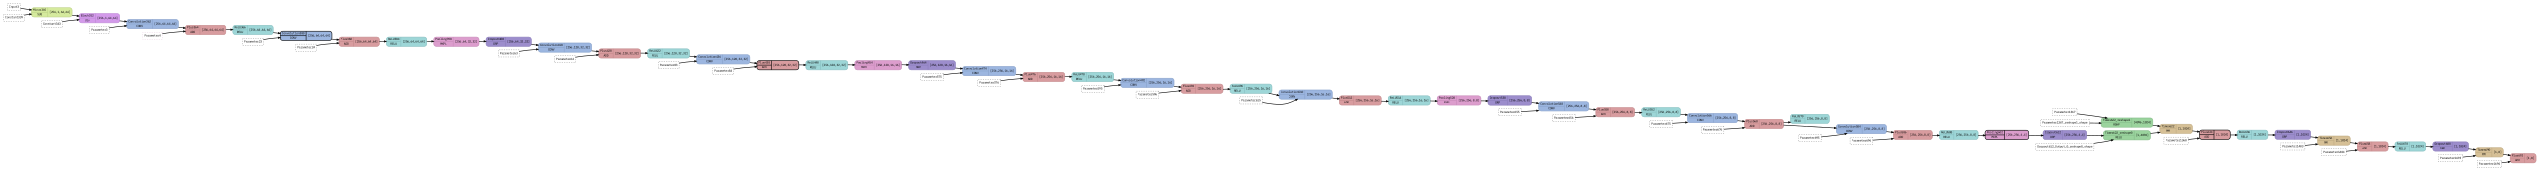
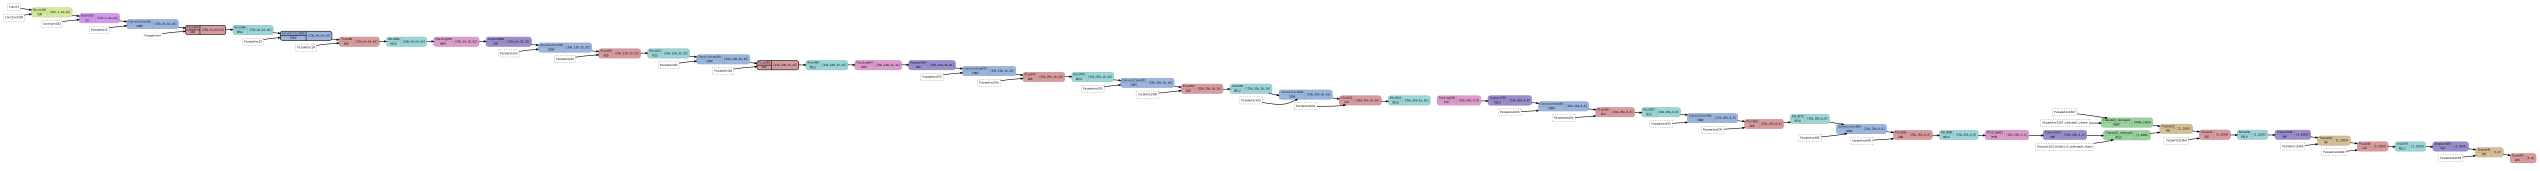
  strict digraph {
    fontname="IBM Plex Mono"
    overlap_shrink=true
    rankdir=LR
    splines=curved
    node [fillcolor=white fontname="IBM Plex Mono" shape=Mrecord style=filled type=constant_input fontcolor="#000000" penwidth=3]
    edge [fontname="IBM Plex Mono" penwidth=3]
    n1 [label=Parameter1367 shape=box style="filled,dashed" fontcolor="" penwidth=""]
    n2 [color="#85bd89" fillcolor="#9ad39d" inputs="Parameter1367;Parameter1367_reshape1_shape" label="{ {Times622_reshape1  | RSHP} | [4096,1024] }" outputs=Parameter1367_reshape1 type=Reshape]
    n3 [color="#c0ab81" fillcolor="#d6c096" inputs="Dropout612_Output_0_reshape0;Parameter1367_reshape1" label="{ {Times622  | MM} | [1,1024] }" outputs=Times622_Output_0 type=MatMul]
    n4 [label=Parameter1367_reshape1_shape shape=box style="filled,dashed" fontcolor="" penwidth=""]
-   n5 [color=black fillcolor="#d89c9f" inputs="Times622_Output_0;Parameter1368" label="{ {Plus624  | ADD} | [1,1024] }" outputs=Plus624_Output_0 type=Add]
+   n5 [color="#c48a8c" fillcolor="#d89c9f" inputs="Times622_Output_0;Parameter1368" label="{ {Plus624  | ADD} | [1,1024] }" outputs=Plus624_Output_0 type=Add]
    n6 [label=Input3 shape=box style="filled,dashed" fontcolor="" penwidth=""]
    n7 [color="#bcd185" fillcolor="#d5ea9d" inputs="Input3;Constant339" label="{ {Minus340  | SUB} | [256,1,64,64] }" outputs=Minus340_Output_0 type=Sub]
    n8 [color="#be87d6" fillcolor="#d39aea" inputs="Minus340_Output_0;Constant343" label="{ {Block352  | div} | [256,1,64,64] }" outputs=Block352_Output_0 type=Div]
    n9 [label=Constant339 shape=box style="filled,dashed" fontcolor="" penwidth=""]
    n10 [color="#88a2cb" fillcolor="#9cb6e0" inputs="Block352_Output_0;Parameter3" label="{ {Convolution362  | CONV} | [256,64,64,64] }" outputs=Convolution362_Output_0 type=Conv]
    n11 [label=Constant343 shape=box style="filled,dashed" fontcolor="" penwidth=""]
-   n12 [color="#c48a8c" fillcolor="#d89c9f" inputs="Convolution362_Output_0;Parameter4" label="{ {Plus364  | ADD} | [256,64,64,64] }" outputs=Plus364_Output_0 type=Add]
+   n12 [color=black fillcolor="#d89c9f" inputs="Convolution362_Output_0;Parameter4" label="{ {Plus364  | ADD} | [256,64,64,64] }" outputs=Plus364_Output_0 type=Add]
    n13 [label=Parameter3 shape=box style="filled,dashed" fontcolor="" penwidth=""]
    n14 [color="#87bfc0" fillcolor="#9dd6d7" inputs=Plus364_Output_0 label="{ {ReLU366  | RELU} | [256,64,64,64] }" outputs=ReLU366_Output_0 type=Relu]
    n15 [color="#c78ab9" label=Parameter4 shape=box style="filled,dashed" fontcolor="" penwidth=""]
    n16 [color=black fillcolor="#9cb6e0" inputs="ReLU366_Output_0;Parameter23" label="{ {Convolution380  | CONV} | [256,64,64,64] }" outputs=Convolution380_Output_0 type=Conv]
    n17 [color="#c48a8c" fillcolor="#d89c9f" inputs="Convolution380_Output_0;Parameter24" label="{ {Plus382  | ADD} | [256,64,64,64] }" outputs=Plus382_Output_0 type=Add]
    n18 [label=Parameter23 shape=box style="filled,dashed" fontcolor="" penwidth=""]
    n19 [color="#87bfc0" fillcolor="#9dd6d7" inputs=Plus382_Output_0 label="{ {ReLU384  | RELU} | [256,64,64,64] }" outputs=ReLU384_Output_0 type=Relu]
    n20 [label=Parameter24 shape=box style="filled,dashed" fontcolor="" penwidth=""]
    n21 [color="#c78ab9" fillcolor="#dc9dcd" inputs=ReLU384_Output_0 label="{ {Pooling398  | MXPL} | [256,64,32,32] }" outputs=Pooling398_Output_0 type=MaxPool]
    n22 [color="#8b7dbb" fillcolor="#9c8dcc" inputs=Pooling398_Output_0 label="{ {Dropout408  | DRP} | [256,64,32,32] }" outputs=Dropout408_Output_0 type=Dropout]
    n23 [color="#88a2cb" fillcolor="#9cb6e0" inputs="Dropout408_Output_0;Parameter63" label="{ {Convolution418  | CONV} | [256,128,32,32] }" outputs=Convolution418_Output_0 type=Conv]
    n24 [color="#c48a8c" fillcolor="#d89c9f" inputs="Convolution418_Output_0;Parameter64" label="{ {Plus420  | ADD} | [256,128,32,32] }" outputs=Plus420_Output_0 type=Add]
    n25 [label=Parameter63 shape=box style="filled,dashed" fontcolor="" penwidth=""]
    n26 [color="#87bfc0" fillcolor="#9dd6d7" inputs=Plus420_Output_0 label="{ {ReLU422  | RELU} | [256,128,32,32] }" outputs=ReLU422_Output_0 type=Relu]
    n27 [label=Parameter64 shape=box style="filled,dashed" fontcolor="" penwidth=""]
    n28 [color="#88a2cb" fillcolor="#9cb6e0" inputs="ReLU422_Output_0;Parameter83" label="{ {Convolution436  | CONV} | [256,128,32,32] }" outputs=Convolution436_Output_0 type=Conv]
    n29 [color=black fillcolor="#d89c9f" inputs="Convolution436_Output_0;Parameter84" label="{ {Plus438  | ADD} | [256,128,32,32] }" outputs=Plus438_Output_0 type=Add]
    n30 [label=Parameter83 shape=box style="filled,dashed" fontcolor="" penwidth=""]
    n31 [color="#87bfc0" fillcolor="#9dd6d7" inputs=Plus438_Output_0 label="{ {ReLU440  | RELU} | [256,128,32,32] }" outputs=ReLU440_Output_0 type=Relu]
    n32 [label=Parameter84 shape=box style="filled,dashed" fontcolor="" penwidth=""]
    n33 [color="#c78ab9" fillcolor="#dc9dcd" inputs=ReLU440_Output_0 label="{ {Pooling454  | MXPL} | [256,128,16,16] }" outputs=Pooling454_Output_0 type=MaxPool]
    n34 [color="#8b7dbb" fillcolor="#9c8dcc" inputs=Pooling454_Output_0 label="{ {Dropout464  | DRP} | [256,128,16,16] }" outputs=Dropout464_Output_0 type=Dropout]
    n35 [color="#88a2cb" fillcolor="#9cb6e0" inputs="Dropout464_Output_0;Parameter575" label="{ {Convolution474  | CONV} | [256,256,16,16] }" outputs=Convolution474_Output_0 type=Conv]
    n36 [color="#c48a8c" fillcolor="#d89c9f" inputs="Convolution474_Output_0;Parameter576" label="{ {Plus476  | ADD} | [256,256,16,16] }" outputs=Plus476_Output_0 type=Add]
    n37 [label=Parameter575 shape=box style="filled,dashed" fontcolor="" penwidth=""]
    n38 [color="#87bfc0" fillcolor="#9dd6d7" inputs=Plus476_Output_0 label="{ {ReLU478  | RELU} | [256,256,16,16] }" outputs=ReLU478_Output_0 type=Relu]
    n39 [label=Parameter576 shape=box style="filled,dashed" fontcolor="" penwidth=""]
    n40 [color="#88a2cb" fillcolor="#9cb6e0" inputs="ReLU478_Output_0;Parameter595" label="{ {Convolution492  | CONV} | [256,256,16,16] }" outputs=Convolution492_Output_0 type=Conv]
    n41 [color="#c48a8c" fillcolor="#d89c9f" inputs="Convolution492_Output_0;Parameter596" label="{ {Plus494  | ADD} | [256,256,16,16] }" outputs=Plus494_Output_0 type=Add]
    n42 [label=Parameter595 shape=box style="filled,dashed" fontcolor="" penwidth=""]
    n43 [color="#87bfc0" fillcolor="#9dd6d7" inputs=Plus494_Output_0 label="{ {ReLU496  | RELU} | [256,256,16,16] }" outputs=ReLU496_Output_0 type=Relu]
    n44 [label=Parameter596 shape=box style="filled,dashed" fontcolor="" penwidth=""]
    n45 [color="#88a2cb" fillcolor="#9cb6e0" inputs="ReLU496_Output_0;Parameter615" label="{ {Convolution510  | CONV} | [256,256,16,16] }" outputs=Convolution510_Output_0 type=Conv]
    n46 [color="#c48a8c" fillcolor="#d89c9f" inputs="Convolution510_Output_0;Parameter616" label="{ {Plus512  | ADD} | [256,256,16,16] }" outputs=Plus512_Output_0 type=Add]
    n47 [label=Parameter615 shape=box style="filled,dashed" fontcolor="" penwidth=""]
    n48 [color="#87bfc0" fillcolor="#9dd6d7" inputs=Plus512_Output_0 label="{ {ReLU514  | RELU} | [256,256,16,16] }" outputs=ReLU514_Output_0 type=Relu]
+   n49 [label=Parameter616 shape=box style="filled,dashed" fontcolor="" penwidth=""]
    n50 [color="#c78ab9" fillcolor="#dc9dcd" inputs=ReLU514_Output_0 label="{ {Pooling528  | MXPL} | [256,256,8,8] }" outputs=Pooling528_Output_0 type=MaxPool]
-   n51 [color="#8b7dbb" fillcolor="#9c8dcc" inputs=Pooling528_Output_0 label="{ {Dropout538  | DRP} | [256,256,8,8] }" outputs=Dropout538_Output_0 type=Dropout]
+   n51 [color="#8b7dbb" fillcolor="#9c8dcc" inputs=Pooling528_Output_0 label="{ {Dropout538  | RELU} | [256,256,8,8] }" outputs=Dropout538_Output_0 type=Dropout]
    n52 [color="#88a2cb" fillcolor="#9cb6e0" inputs="Dropout538_Output_0;Parameter655" label="{ {Convolution548  | CONV} | [256,256,8,8] }" outputs=Convolution548_Output_0 type=Conv]
    n53 [color="#c48a8c" fillcolor="#d89c9f" inputs="Convolution548_Output_0;Parameter656" label="{ {Plus550  | ADD} | [256,256,8,8] }" outputs=Plus550_Output_0 type=Add]
    n54 [label=Parameter655 shape=box style="filled,dashed" fontcolor="" penwidth=""]
    n55 [color="#87bfc0" fillcolor="#9dd6d7" inputs=Plus550_Output_0 label="{ {ReLU552  | RELU} | [256,256,8,8] }" outputs=ReLU552_Output_0 type=Relu]
    n56 [label=Parameter656 shape=box style="filled,dashed" fontcolor="" penwidth=""]
    n57 [color="#88a2cb" fillcolor="#9cb6e0" inputs="ReLU552_Output_0;Parameter675" label="{ {Convolution566  | CONV} | [256,256,8,8] }" outputs=Convolution566_Output_0 type=Conv]
    n58 [color="#c48a8c" fillcolor="#d89c9f" inputs="Convolution566_Output_0;Parameter676" label="{ {Plus568  | ADD} | [256,256,8,8] }" outputs=Plus568_Output_0 type=Add]
    n59 [label=Parameter675 shape=box style="filled,dashed" fontcolor="" penwidth=""]
    n60 [color="#87bfc0" fillcolor="#9dd6d7" inputs=Plus568_Output_0 label="{ {ReLU570  | RELU} | [256,256,8,8] }" outputs=ReLU570_Output_0 type=Relu]
    n61 [label=Parameter676 shape=box style="filled,dashed" fontcolor="" penwidth=""]
    n62 [color="#88a2cb" fillcolor="#9cb6e0" inputs="ReLU570_Output_0;Parameter695" label="{ {Convolution584  | CONV} | [256,256,8,8] }" outputs=Convolution584_Output_0 type=Conv]
    n63 [color="#c48a8c" fillcolor="#d89c9f" inputs="Convolution584_Output_0;Parameter696" label="{ {Plus586  | ADD} | [256,256,8,8] }" outputs=Plus586_Output_0 type=Add]
    n64 [label=Parameter695 shape=box style="filled,dashed" fontcolor="" penwidth=""]
    n65 [color="#87bfc0" fillcolor="#9dd6d7" inputs=Plus586_Output_0 label="{ {ReLU588  | RELU} | [256,256,8,8] }" outputs=ReLU588_Output_0 type=Relu]
    n66 [label=Parameter696 shape=box style="filled,dashed" fontcolor="" penwidth=""]
-   n67 [color=black fillcolor="#dc9dcd" inputs=ReLU588_Output_0 label="{ {Pooling602  | MXPL} | [256,256,4,4] }" outputs=Pooling602_Output_0 type=MaxPool]
+   n67 [color="#c78ab9" fillcolor="#dc9dcd" inputs=ReLU588_Output_0 label="{ {Pooling602  | MXPL} | [256,256,4,4] }" outputs=Pooling602_Output_0 type=MaxPool]
    n68 [color="#8b7dbb" fillcolor="#9c8dcc" inputs=Pooling602_Output_0 label="{ {Dropout612  | DRP} | [256,256,4,4] }" outputs=Dropout612_Output_0 type=Dropout]
    n69 [color="#85bd89" fillcolor="#9ad39d" inputs="Dropout612_Output_0;Dropout612_Output_0_reshape0_shape" label="{ {Times622_reshape0  | RELU} | [1,4096] }" outputs=Dropout612_Output_0_reshape0 type=Reshape]
    n70 [label=Dropout612_Output_0_reshape0_shape shape=box style="filled,dashed" fontcolor="" penwidth=""]
    n71 [color="#87bfc0" fillcolor="#9dd6d7" inputs=Plus624_Output_0 label="{ {ReLU636  | RELU} | [1,1024] }" outputs=ReLU636_Output_0 type=Relu]
    n72 [label=Parameter1368 shape=box style="filled,dashed" fontcolor="" penwidth=""]
    n73 [color="#8b7dbb" fillcolor="#9c8dcc" inputs=ReLU636_Output_0 label="{ {Dropout646  | DRP} | [1,1024] }" outputs=Dropout646_Output_0 type=Dropout]
    n74 [color="#c0ab81" fillcolor="#d6c096" inputs="Dropout646_Output_0;Parameter1403" label="{ {Times656  | MM} | [1,1024] }" outputs=Times656_Output_0 type=MatMul]
    n75 [color="#c48a8c" fillcolor="#d89c9f" inputs="Times656_Output_0;Parameter1404" label="{ {Plus658  | ADD} | [1,1024] }" outputs=Plus658_Output_0 type=Add]
    n76 [label=Parameter1403 shape=box style="filled,dashed" fontcolor="" penwidth=""]
    n77 [color="#87bfc0" fillcolor="#9dd6d7" inputs=Plus658_Output_0 label="{ {ReLU670  | RELU} | [1,1024] }" outputs=ReLU670_Output_0 type=Relu]
    n78 [label=Parameter1404 shape=box style="filled,dashed" fontcolor="" penwidth=""]
    n79 [color="#8b7dbb" fillcolor="#9c8dcc" inputs=ReLU670_Output_0 label="{ {Dropout680  | DRP} | [1,1024] }" outputs=Dropout680_Output_0 type=Dropout]
    n80 [color="#c0ab81" fillcolor="#d6c096" inputs="Dropout680_Output_0;Parameter1693" label="{ {Times690  | MM} | [1,8] }" outputs=Times690_Output_0 type=MatMul]
    n81 [color="#c48a8c" fillcolor="#d89c9f" inputs="Times690_Output_0;Parameter1694" label="{ {Plus692  | ADD} | [1,8] }" outputs=Plus692_Output_0 type=Add]
    n82 [label=Parameter1693 shape=box style="filled,dashed" fontcolor="" penwidth=""]
-   n83 [label=Parameter1694 shape=box style="filled,dashed" fontcolor="" penwidth=""]
    n1 -> n2
    n2 -> n3
    n3 -> n5
    n4 -> n2
    n5 -> n71
    n6 -> n7
    n7 -> n8
    n8 -> n10
    n9 -> n7
    n10 -> n12
    n11 -> n8
    n12 -> n14
    n13 -> n10
    n14 -> n16
    n15 -> n12
    n16 -> n17
    n17 -> n19
    n18 -> n16
    n19 -> n21
    n20 -> n17
    n21 -> n22
    n22 -> n23
    n23 -> n24
    n24 -> n26
    n25 -> n23
    n26 -> n28
    n27 -> n24
    n28 -> n29
    n29 -> n31
    n30 -> n28
    n31 -> n33
    n32 -> n29
    n33 -> n34
    n34 -> n35
    n35 -> n36
    n36 -> n38
    n37 -> n35
    n38 -> n40
    n39 -> n36
    n40 -> n41
    n41 -> n43
    n42 -> n40
    n43 -> n45
    n44 -> n41
    n45 -> n46
    n46 -> n48
    n47 -> n45
-   n48 -> n50
+   n49 -> n46
    n50 -> n51
    n51 -> n52
    n52 -> n53
    n53 -> n55
    n54 -> n52
    n55 -> n57
    n56 -> n53
    n57 -> n58
    n58 -> n60
    n59 -> n57
-   n58 -> n62
+   n60 -> n62
    n61 -> n58
    n62 -> n63
    n63 -> n65
    n64 -> n62
    n65 -> n67
    n66 -> n63
    n67 -> n68
    n68 -> n69
    n69 -> n3
    n70 -> n69
    n71 -> n73
    n72 -> n5
    n73 -> n74
    n74 -> n75
    n75 -> n77
    n76 -> n74
    n77 -> n79
    n78 -> n75
    n79 -> n80
    n80 -> n81
    n82 -> n80
-   n83 -> n81
  }
